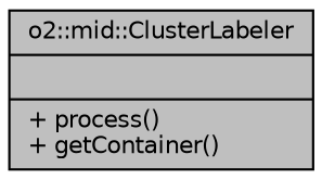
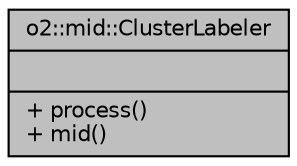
  digraph {
-   n1 [color=black fillcolor=grey75 fontcolor=black fontname=Helvetica fontsize=10 height=0.2 label="{o2::mid::ClusterLabeler\n||+ process()\l+ getContainer()\l}" shape=record style=filled width=0.4]
+   n1 [color=black fillcolor=grey75 fontcolor=black fontname=Helvetica fontsize=10 height=0.2 label="{o2::mid::ClusterLabeler\n||+ process()\l+ mid()\l}" shape=record style=filled width=0.4]
  }
